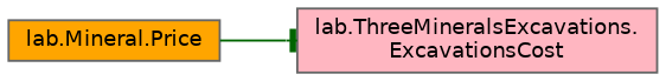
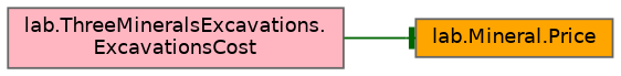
  digraph {
    rankdir=LR
    node [fontname=Helvetica fontsize=10 shape=box style=filled]
    n1 [color=gray40 fillcolor=lightpink fontcolor=black height=0.2 label="lab.ThreeMineralsExcavations.\lExcavationsCost" width=0.4]
    n2 [color=grey40 fillcolor=orange height=0.2 label="lab.Mineral.Price" width=0.4]
-   n2 -> n1 [color=darkgreen fontname=Helvetica fontsize=10 labelfontname=Helvetica labelfontsize=10 style=solid arrowhead=tee]
+   n1 -> n2 [color=darkgreen fontname=Helvetica fontsize=10 labelfontname=Helvetica labelfontsize=10 style=solid arrowhead=tee]
  }
